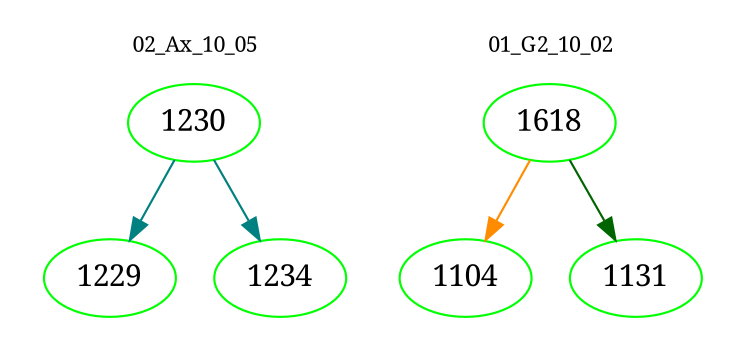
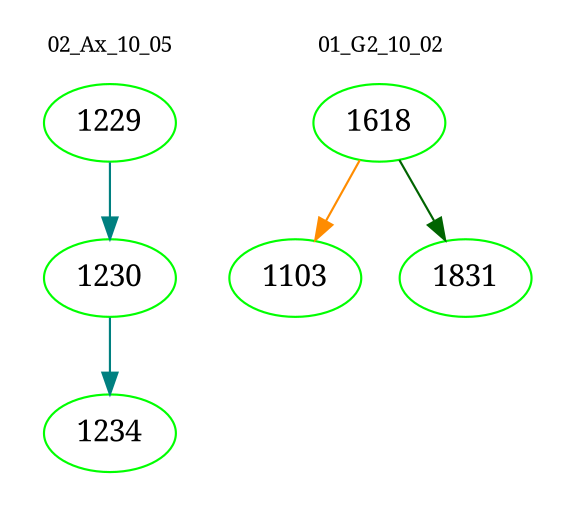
  digraph {
    fontname="Noto Serif"
    node [color=green fontname="Noto Serif"]
    edge [color=teal fontname="Noto Serif"]
    n1 [label=1229]
    n2 [label=1230]
    n3 [label=1234]
    n4 [label=1618]
-   n5 [label=1104]
-   n6 [label=1131]
+   n5 [label=1103]
+   n6 [label=1831]
    subgraph cluster_1 {
      color=white
      fontsize=10
      label="02_Ax_10_05"
      n1
      n2
      n3
    }
    subgraph cluster_2 {
      color=white
      fontsize=10
      label="01_G2_10_02"
      n4
      n5
      n6
    }
-   n2 -> n1
+   n1 -> n2
    n2 -> n3
    n4 -> n5 [color=darkorange]
    n4 -> n6 [color=darkgreen]
  }
